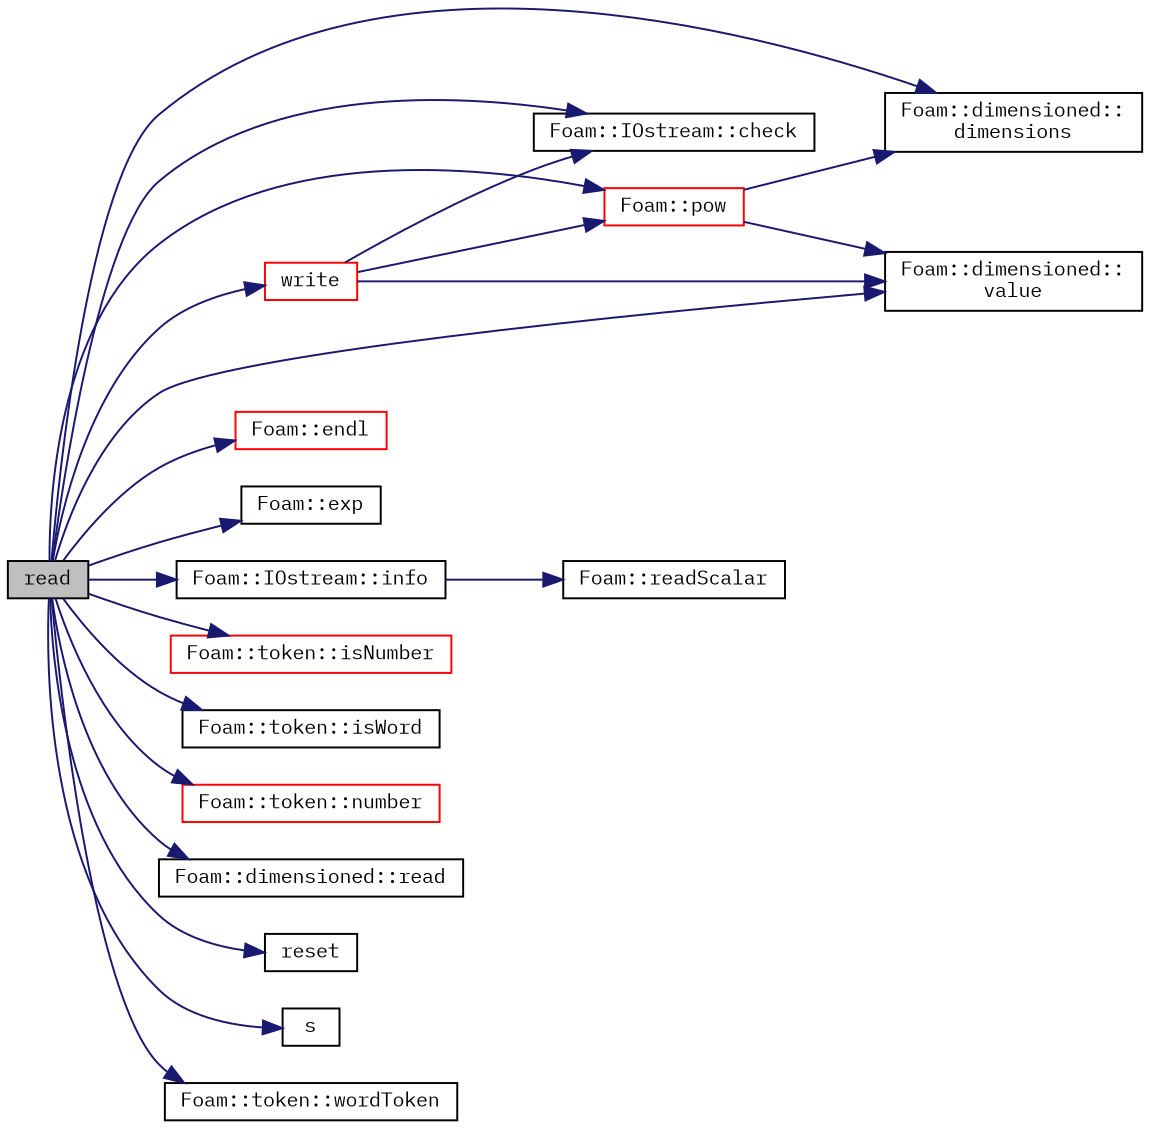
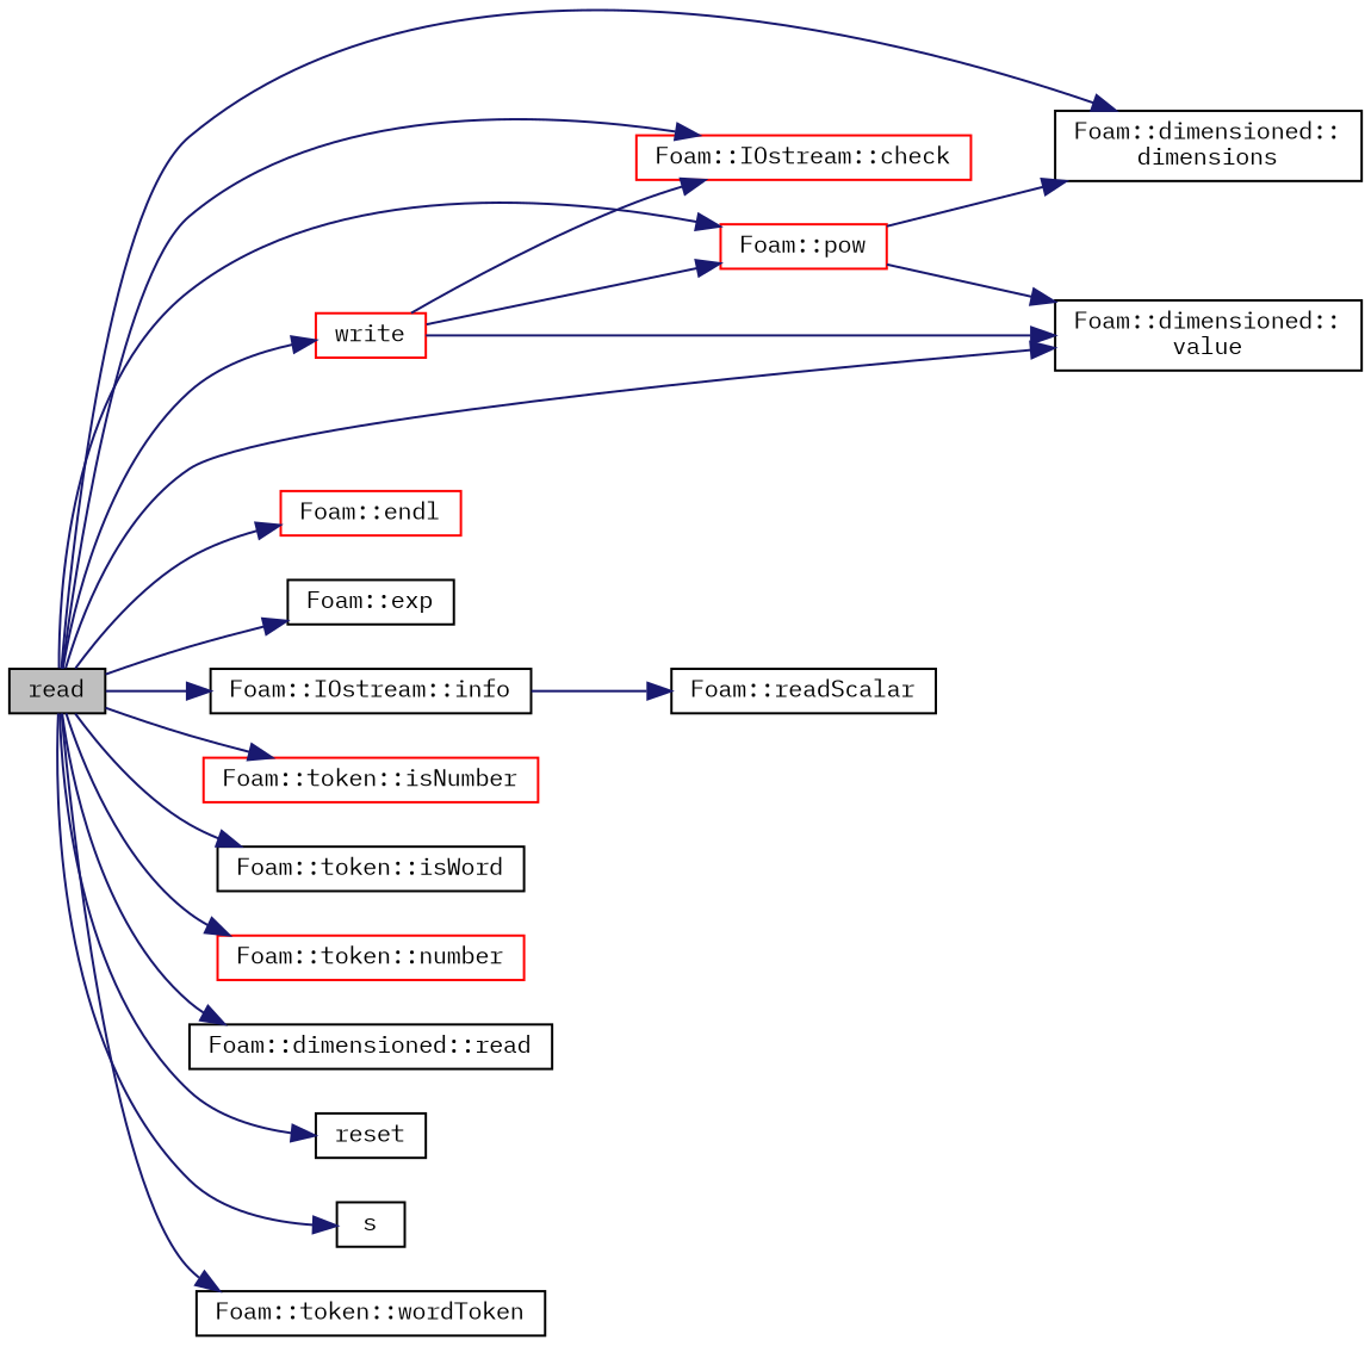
  digraph {
    fontname="IBM Plex Mono"
    rankdir=LR
    node [color=black fontname="IBM Plex Mono" fontsize=10 shape=record]
    edge [color=midnightblue fontname="IBM Plex Mono" fontsize=10 labelfontname=Helvetica labelfontsize=10 style=solid]
    n1 [fillcolor=grey75 fontcolor=black height=0.2 label=read style=filled width=0.4]
-   n2 [height=0.2 label="Foam::IOstream::check" width=0.4]
+   n2 [color=red height=0.2 label="Foam::IOstream::check" width=0.4]
    n3 [height=0.2 label="Foam::dimensioned::\ldimensions" width=0.4]
    n4 [color=red height=0.2 label="Foam::endl" width=0.4]
    n5 [height=0.2 label="Foam::exp" width=0.4]
    n6 [height=0.2 label="Foam::IOstream::info" width=0.4]
    n7 [color=red height=0.2 label="Foam::token::isNumber" width=0.4]
    n8 [height=0.2 label="Foam::token::isWord" width=0.4]
    n9 [color=red height=0.2 label="Foam::token::number" width=0.4]
    n10 [color=red height=0.2 label="Foam::pow" width=0.4]
    n11 [height=0.2 label="Foam::dimensioned::\lvalue" width=0.4]
    n12 [height=0.2 label="Foam::dimensioned::read" width=0.4]
    n13 [height=0.2 label=reset width=0.4]
    n14 [height=0.2 label=s width=0.4]
    n15 [height=0.2 label="Foam::token::wordToken" width=0.4]
    n16 [color=red height=0.2 label=write width=0.4]
    n17 [height=0.2 label="Foam::readScalar" width=0.4]
    n1 -> n2
    n1 -> n3
    n1 -> n4
    n1 -> n5
    n1 -> n6
    n1 -> n7
    n1 -> n8
    n1 -> n9
    n1 -> n10
    n1 -> n11
    n1 -> n12
    n1 -> n13
    n1 -> n14
    n1 -> n15
    n1 -> n16
    n6 -> n17
    n10 -> n3
    n10 -> n11
    n16 -> n2
    n16 -> n10
    n16 -> n11
  }
